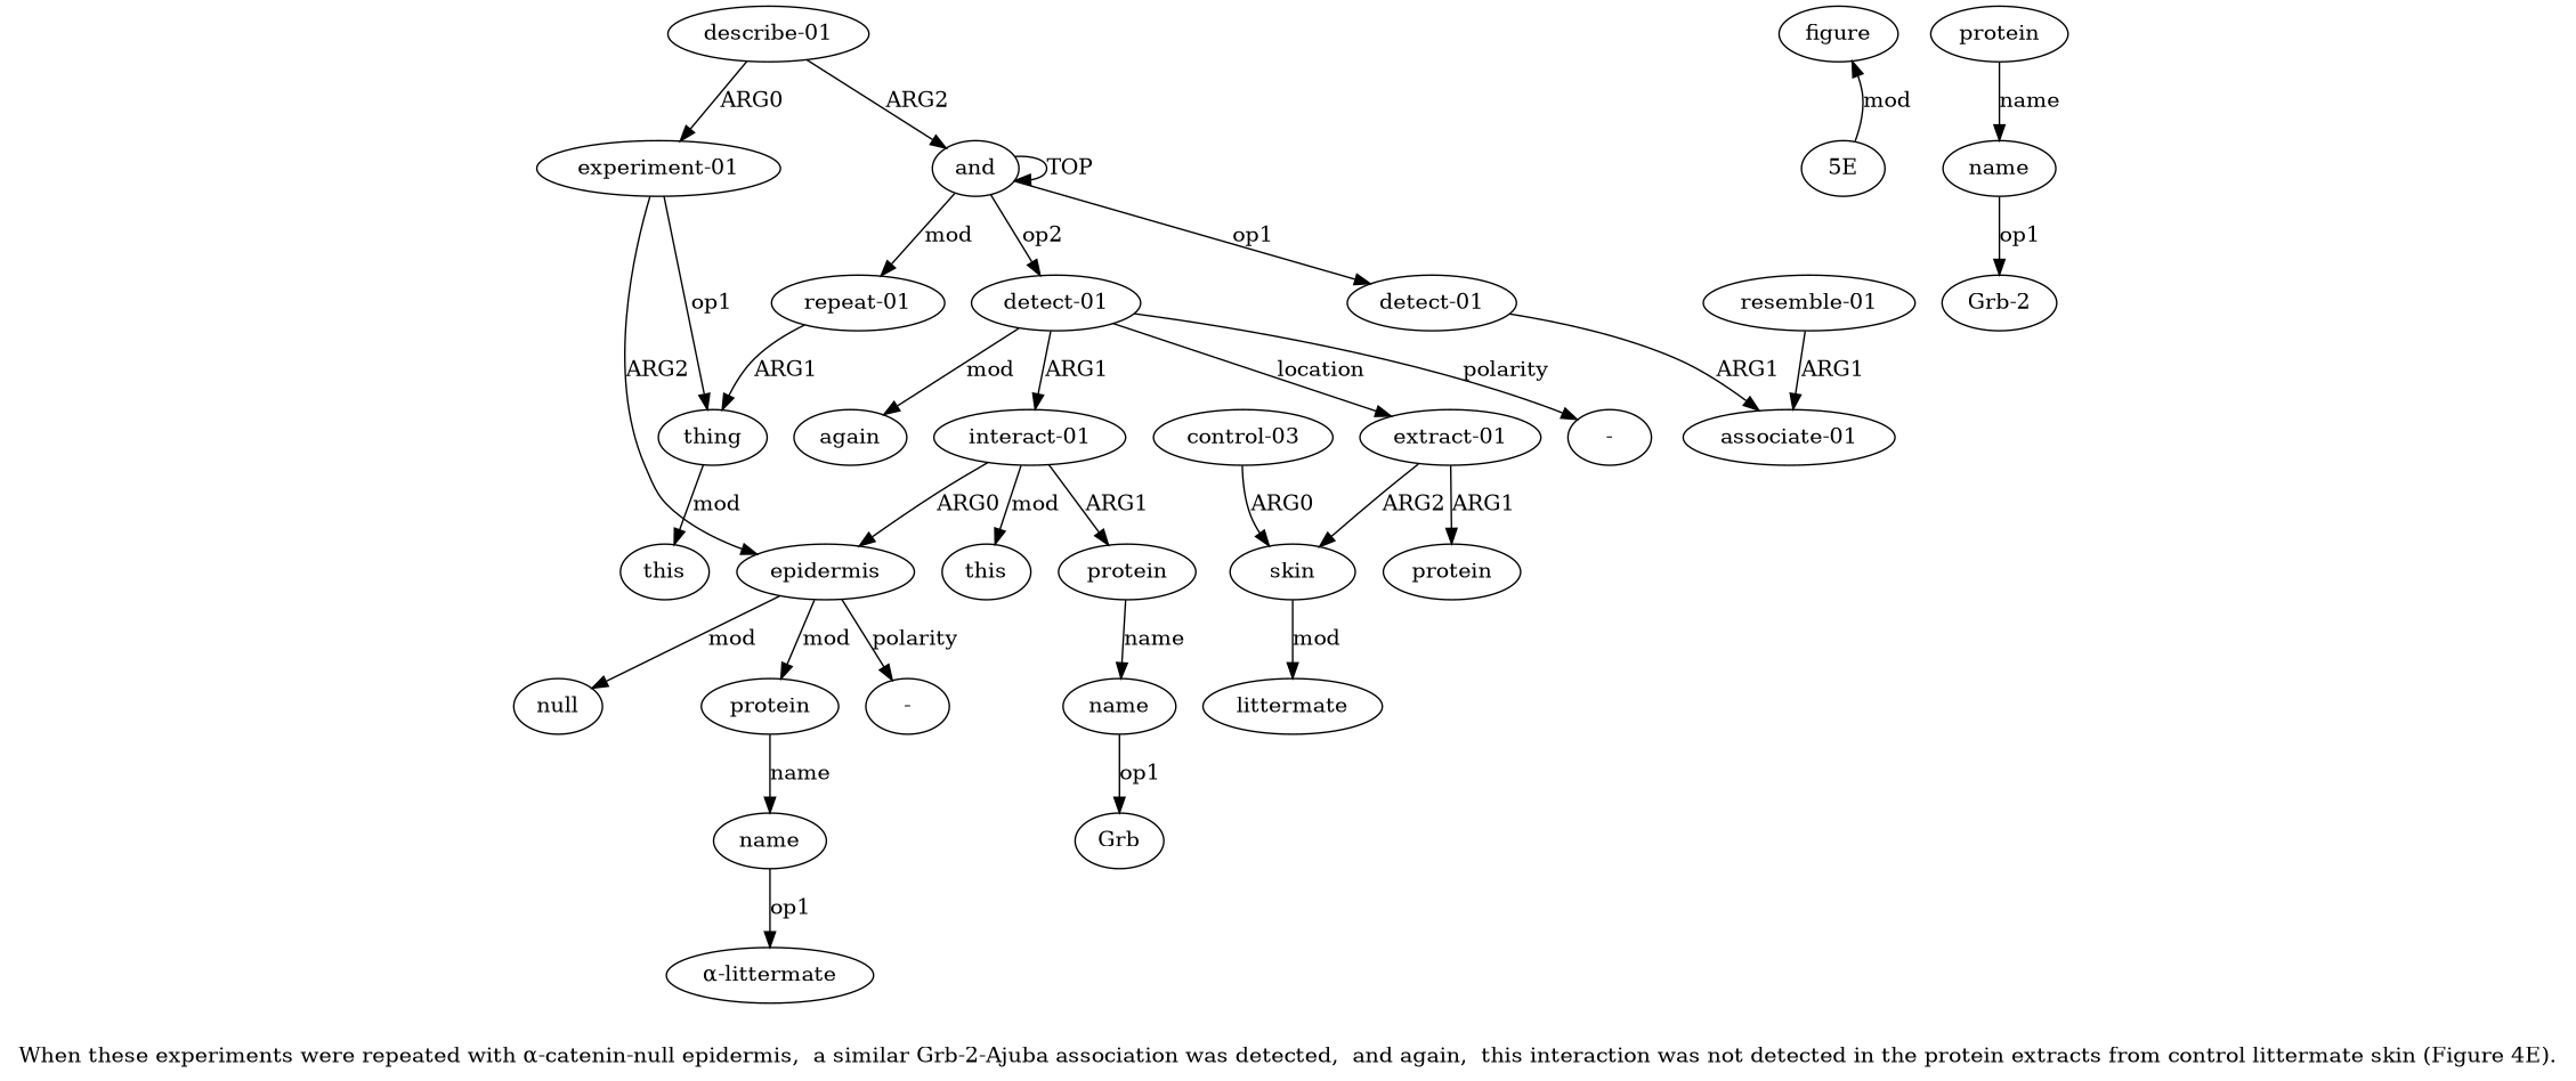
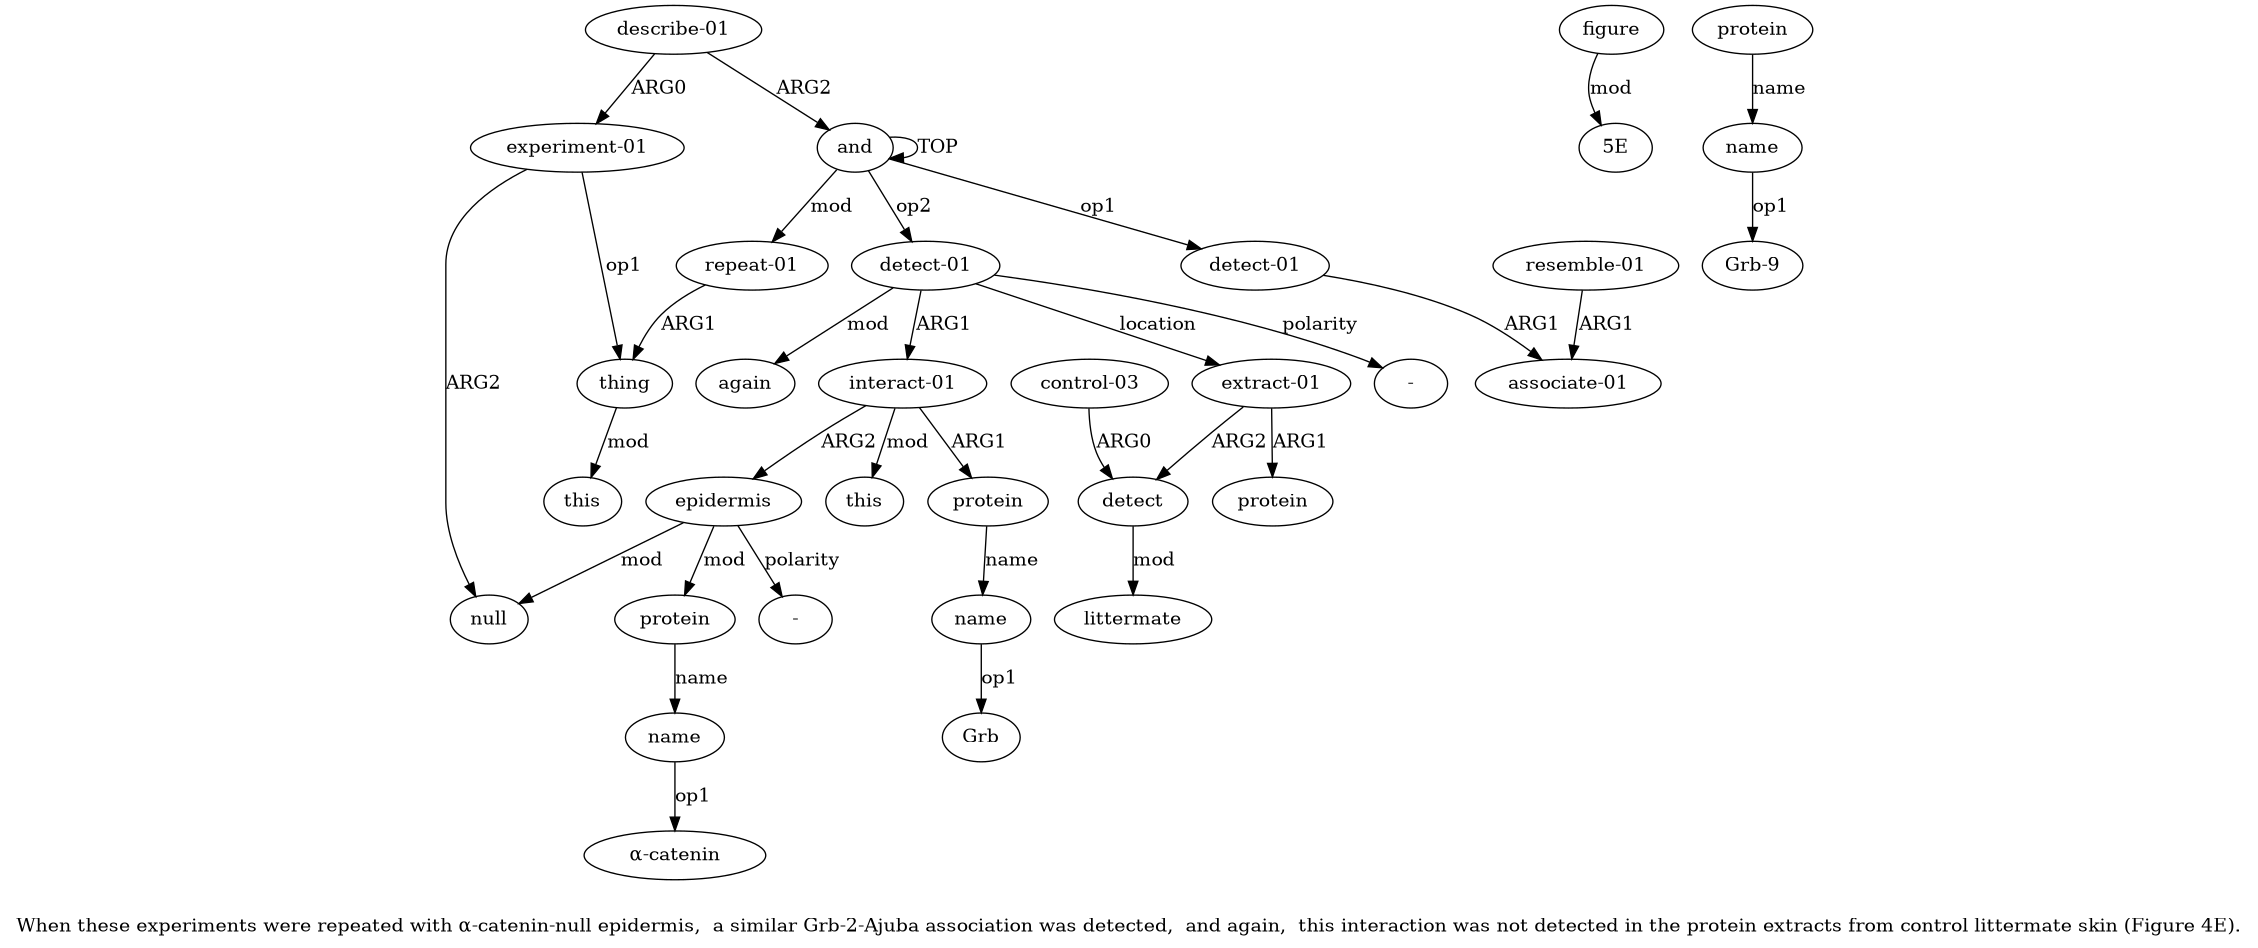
  digraph {
    label="When these experiments were repeated with α-catenin-null epidermis,  a similar Grb-2-Ajuba association was detected,  and again,  this interaction was not detected in the protein extracts from control littermate skin (Figure 4E)."
    node [color=black gold_ind=-1 gold_label=protein test_ind=-1 test_label=protein]
    edge [color=black gold_label=ARG1 test_label=ARG1]
    n1 [gold_ind=20 gold_label="experiment-01" label="experiment-01" test_ind=20 test_label="experiment-01"]
    n2 [gold_ind=21 gold_label=epidermis label=epidermis test_ind=21 test_label=epidermis]
    n3 [gold_ind=19 gold_label=thing label=thing test_ind=19 test_label=thing]
    n4 [gold_ind=22 label=protein test_ind=22]
    n5 [gold_ind=24 gold_label=null label=null test_ind=24 test_label=null]
    n6 [gold_label="-" label="-" test_label="-"]
    n7 [gold_ind=25 gold_label=this label=this test_ind=25 test_label=this]
    n8 [gold_ind=23 gold_label=name label=name test_ind=23 test_label=name]
-   n9 [gold_label="α-catenin" label="α-littermate" test_label="α-catenin"]
+   n9 [gold_label="α-catenin" label="α-catenin" test_label="α-catenin"]
    n10 [gold_ind=26 gold_label="describe-01" label="describe-01" test_ind=26 test_label="describe-01"]
    n11 [gold_ind=0 gold_label=and label=and test_ind=0 test_label=and]
    n12 [gold_ind=27 gold_label=figure label=figure test_ind=27 test_label=figure]
    n13 [gold_label="4E" label="5E" test_label="4E"]
    n14 [gold_ind=18 gold_label="repeat-01" label="repeat-01" test_ind=18 test_label="repeat-01"]
    n15 [gold_ind=1 gold_label="detect-01" label="detect-01" test_ind=1 test_label="detect-01"]
    n16 [gold_ind=9 gold_label="detect-01" label="detect-01" test_ind=9 test_label="detect-01"]
    n17 [gold_ind=2 gold_label="associate-01" label="associate-01" test_ind=2 test_label="associate-01"]
    n18 [gold_label="-" label="-" test_label="-"]
    n19 [gold_ind=17 gold_label=again label=again test_ind=17 test_label=again]
    n20 [gold_ind=10 gold_label="interact-01" label="interact-01" test_ind=10 test_label="interact-01"]
    n21 [gold_ind=12 gold_label="extract-01" label="extract-01" test_ind=12 test_label="extract-01"]
    n22 [gold_ind=15 gold_label=littermate label=littermate test_ind=15 test_label=littermate]
-   n23 [gold_ind=14 gold_label=skin label=skin test_ind=14 test_label=skin]
+   n23 [gold_ind=14 gold_label=skin label=detect test_ind=14 test_label=skin]
    n24 [gold_ind=16 gold_label="control-01" label="control-03" test_ind=16 test_label="control-01"]
    n25 [gold_ind=11 gold_label=this label=this test_ind=11 test_label=this]
    n26 [gold_ind=6 label=protein test_ind=6]
    n27 [gold_ind=7 gold_label=name label=name test_ind=7 test_label=name]
    n28 [gold_label=Ajuba label=Grb test_label=Ajuba]
    n29 [gold_ind=13 label=protein test_ind=13]
    n30 [gold_ind=4 label=protein test_ind=4]
    n31 [gold_ind=5 gold_label=name label=name test_ind=5 test_label=name]
-   n32 [gold_label="Grb-2" label="Grb-2" test_label="Grb-2"]
+   n32 [gold_label="Grb-2" label="Grb-9" test_label="Grb-2"]
    n33 [gold_ind=8 gold_label="resemble-01" label="resemble-01" test_ind=8 test_label="resemble-01"]
-   n1 -> n2 [gold_label=ARG2 label=ARG2 test_label=ARG2]
+   n1 -> n5 [gold_label=ARG2 label=ARG2 test_label=ARG2]
    n1 -> n3 [label=op1]
    n2 -> n4 [gold_label=mod label=mod test_label=mod]
    n2 -> n5 [gold_label=mod label=mod test_label=mod]
    n2 -> n6 [gold_label=polarity label=polarity test_label=polarity]
    n3 -> n7 [gold_label=mod label=mod test_label=mod]
    n4 -> n8 [gold_label=name label=name test_label=name]
    n8 -> n9 [gold_label=op1 label=op1 test_label=op1]
    n10 -> n1 [gold_label=ARG0 label=ARG0 test_label=ARG0]
    n10 -> n11 [label=ARG2]
    n11 -> n11 [gold_label=TOP label=TOP test_label=TOP]
    n11 -> n14 [gold_label=time label=mod test_label=time]
    n11 -> n15 [gold_label=op1 label=op1 test_label=op1]
    n11 -> n16 [gold_label=op2 label=op2 test_label=op2]
-   n13 -> n12 [gold_label=mod label=mod test_label=mod]
+   n12 -> n13 [gold_label=mod label=mod test_label=mod]
    n14 -> n3 [label=ARG1]
    n15 -> n17 [label=ARG1]
    n16 -> n18 [gold_label=polarity label=polarity test_label=polarity]
    n16 -> n19 [gold_label=mod label=mod test_label=mod]
    n16 -> n20 [label=ARG1]
    n16 -> n21 [gold_label=location label=location test_label=location]
-   n20 -> n2 [gold_label=ARG0 label=ARG0 test_label=ARG0]
+   n20 -> n2 [gold_label=ARG0 label=ARG2 test_label=ARG0]
    n20 -> n25 [gold_label=mod label=mod test_label=mod]
    n20 -> n26 [label=ARG1]
    n21 -> n23 [gold_label=ARG2 label=ARG2 test_label=ARG2]
    n21 -> n29 [label=ARG1]
    n23 -> n22 [gold_label=mod label=mod test_label=mod]
    n24 -> n23 [gold_label=ARG0 label=ARG0 test_label=ARG0]
    n26 -> n27 [gold_label=name label=name test_label=name]
    n27 -> n28 [gold_label=op1 label=op1 test_label=op1]
    n30 -> n31 [gold_label=name label=name test_label=name]
    n31 -> n32 [gold_label=op1 label=op1 test_label=op1]
    n33 -> n17 [label=ARG1]
  }
